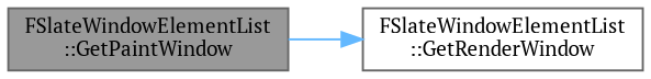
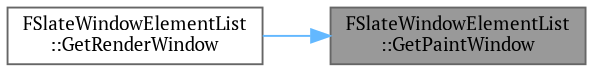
  digraph {
    rankdir=RL
    fontname="PT Serif"
    node [fontname="PT Serif" fontsize=10 shape=box style=filled]
    n1 [color=gray40 fillcolor=grey60 fontcolor=black height=0.2 label="FSlateWindowElementList\l::GetPaintWindow" width=0.4]
    n2 [color=grey40 fillcolor=white height=0.2 label="FSlateWindowElementList\l::GetRenderWindow" width=0.4]
-   n2 -> n1 [color=steelblue1 dir=back fontname="PT Serif" fontsize=10 labelfontname=Helvetica labelfontsize=10 style=solid]
+   n1 -> n2 [color=steelblue1 dir=back fontname="PT Serif" fontsize=10 labelfontname=Helvetica labelfontsize=10 style=solid]
  }
